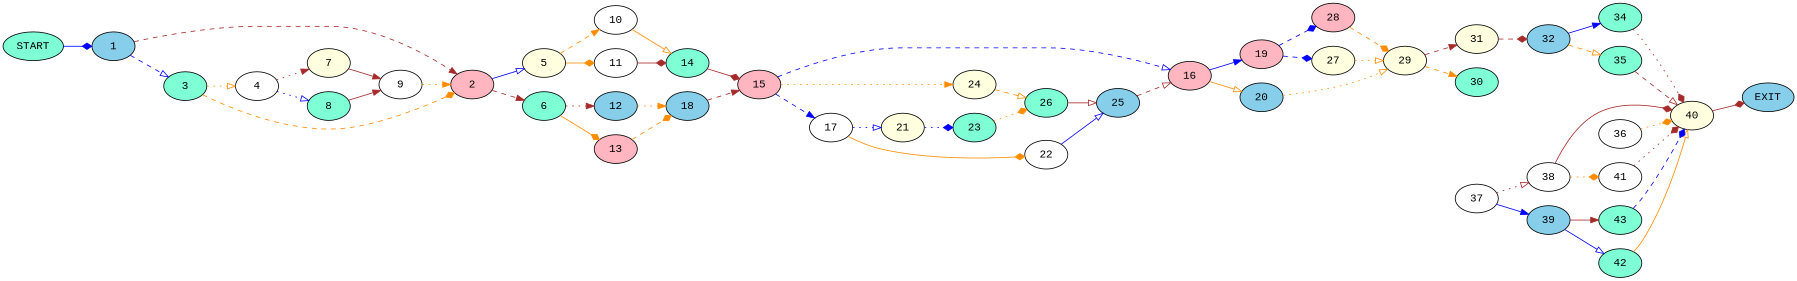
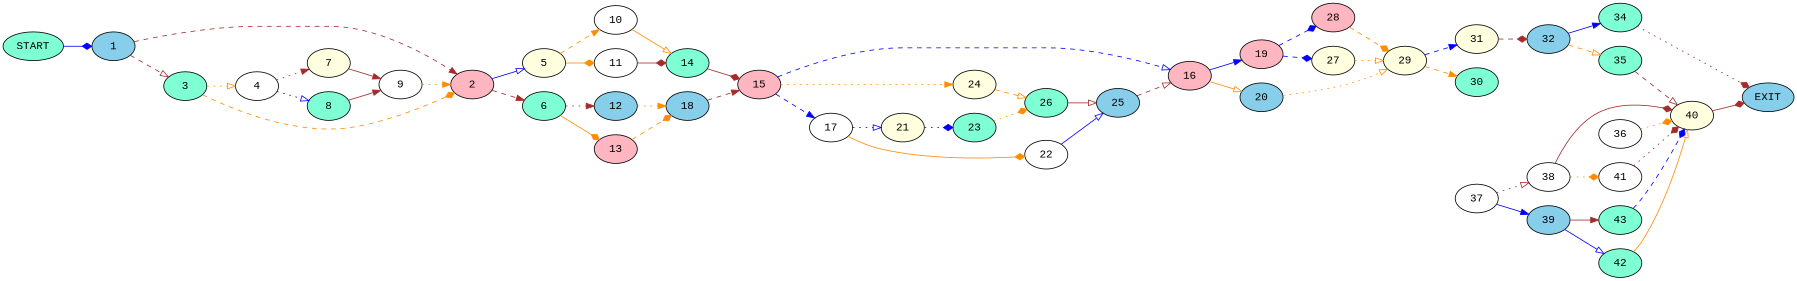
  digraph {
    fontname="Liberation Mono"
    rankdir=LR
    node [fillcolor=aquamarine fontname="Liberation Mono" style=filled]
    edge [arrowhead=diamond color=darkorange fontname="Liberation Mono" style=solid]
    n1 [label=START]
    1 [fillcolor=skyblue]
    2 [fillcolor=lightpink]
    3
    n5 [fillcolor=skyblue label=EXIT]
    5 [fillcolor=lightyellow]
    6
    4 [fillcolor=white]
    10 [fillcolor=white]
    11 [fillcolor=white]
    12 [fillcolor=skyblue]
    13 [fillcolor=lightpink]
    7 [fillcolor=lightyellow]
    8
    9 [fillcolor=white]
    14
    18 [fillcolor=skyblue]
    15 [fillcolor=lightpink]
    16 [fillcolor=lightpink]
    17 [fillcolor=white]
    24 [fillcolor=lightyellow]
    19 [fillcolor=lightpink]
    20 [fillcolor=skyblue]
    21 [fillcolor=lightyellow]
    22 [fillcolor=white]
    27 [fillcolor=lightyellow]
    28 [fillcolor=lightpink]
    29 [fillcolor=lightyellow]
    23
    25 [fillcolor=skyblue]
    30
    31 [fillcolor=lightyellow]
    26
    32 [fillcolor=skyblue]
    34
    35
    40 [fillcolor=lightyellow]
    36 [fillcolor=white]
    37 [fillcolor=white]
    38 [fillcolor=white]
    39 [fillcolor=skyblue]
    41 [fillcolor=white]
    42
    43
    n1 -> 1 [color=blue]
    1 -> 2 [arrowhead=normal color=brown style=dashed]
-   1 -> 3 [arrowhead=onormal color=blue style=dashed]
+   1 -> 3 [arrowhead=onormal color=brown style=dashed]
    2 -> 5 [arrowhead=onormal color=blue]
    2 -> 6 [arrowhead=normal color=brown style=dashed]
    3 -> 2 [style=dashed]
    3 -> 4 [arrowhead=onormal style=dotted]
    5 -> 10 [arrowhead=normal style=dashed]
    5 -> 11
    6 -> 12 [arrowhead=normal color=brown style=dotted]
    6 -> 13
    4 -> 7 [arrowhead=normal color=brown style=dotted]
    4 -> 8 [arrowhead=onormal color=blue style=dotted]
    10 -> 14 [arrowhead=onormal]
    11 -> 14 [color=brown]
    12 -> 18 [arrowhead=normal style=dotted]
    13 -> 18 [style=dashed]
    7 -> 9 [arrowhead=normal color=brown]
    8 -> 9 [arrowhead=normal color=brown]
    9 -> 2 [arrowhead=normal style=dotted]
    14 -> 15 [color=brown]
    18 -> 15 [arrowhead=normal color=brown style=dashed]
    15 -> 16 [arrowhead=onormal color=blue style=dashed]
    15 -> 17 [arrowhead=normal color=blue style=dashed]
    15 -> 24 [arrowhead=normal style=dotted]
    16 -> 19 [arrowhead=normal color=blue]
    16 -> 20 [arrowhead=onormal]
    17 -> 21 [arrowhead=onormal color=blue style=dotted]
    17 -> 22
    24 -> 26 [arrowhead=onormal style=dashed]
    19 -> 27 [color=blue style=dashed]
    19 -> 28 [color=blue style=dashed]
    20 -> 29 [arrowhead=onormal style=dotted]
    21 -> 23 [color=blue style=dotted]
    22 -> 25 [arrowhead=onormal color=blue]
    27 -> 29 [arrowhead=onormal style=dotted]
    28 -> 29 [style=dashed]
    29 -> 30 [arrowhead=normal style=dashed]
-   29 -> 31 [arrowhead=normal color=brown style=dashed]
+   29 -> 31 [arrowhead=normal color=blue style=dashed]
    23 -> 26 [style=dotted]
    25 -> 16 [arrowhead=onormal color=brown style=dashed]
    31 -> 32 [color=brown style=dashed]
    26 -> 25 [arrowhead=onormal color=brown]
    32 -> 34 [arrowhead=normal color=blue]
    32 -> 35 [arrowhead=onormal style=dashed]
-   34 -> 40 [color=brown style=dotted]
+   34 -> n5 [color=brown style=dotted]
    35 -> 40 [arrowhead=onormal color=brown style=dashed]
    40 -> n5 [color=brown]
    36 -> 40 [style=dotted]
    37 -> 38 [arrowhead=onormal color=brown style=dotted]
    37 -> 39 [arrowhead=normal color=blue]
    38 -> 40 [color=brown]
    38 -> 41 [style=dotted]
    39 -> 42 [arrowhead=onormal color=blue]
    39 -> 43 [arrowhead=normal color=brown]
    41 -> 40 [color=brown style=dotted]
    42 -> 40 [arrowhead=onormal]
    43 -> 40 [color=blue style=dashed]
  }
